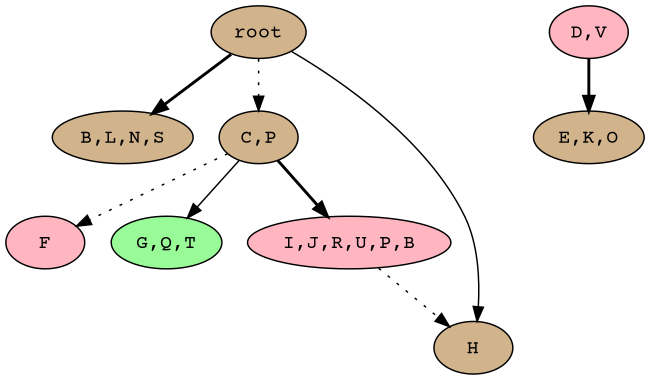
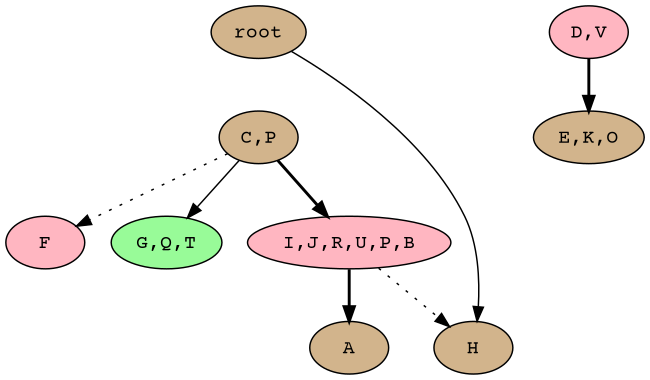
  strict digraph {
    fontname="Courier Prime"
    node [fillcolor=tan fontname="Courier Prime" style=filled]
    edge [fontname="Courier Prime" style=bold]
    n1 [label=root]
-   n2 [label="B,L,N,S"]
    n3 [label="C,P"]
    n4 [label=H]
    n5 [fillcolor=lightpink label=F]
    n6 [fillcolor=palegreen label="G,Q,T"]
    n7 [fillcolor=lightpink label="I,J,R,U,P,B"]
+   n8 [label=A]
    n9 [fillcolor=lightpink label="D,V"]
    n10 [label="E,K,O"]
-   n1 -> n2
-   n1 -> n3 [style=dotted]
    n1 -> n4 [style=solid]
    n3 -> n5 [style=dotted]
    n3 -> n6 [style=solid]
    n3 -> n7
    n7 -> n4 [style=dotted]
+   n7 -> n8
    n9 -> n10
  }
